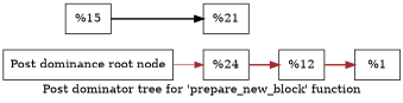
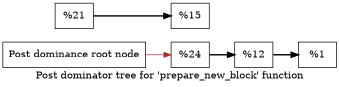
  digraph {
    label="Post dominator tree for 'prepare_new_block' function"
    rankdir=LR
    node [shape=record]
    edge [color=brown style=bold]
    n1 [label="{Post dominance root node}"]
    n2 [label="{%24}"]
    n3 [label="{%12}"]
    n4 [label="{%1}"]
    n5 [label="{%21}"]
    n6 [label="{%15}"]
    n1 -> n2 [style=solid]
-   n2 -> n3
-   n3 -> n4
-   n6 -> n5 [color=black]
+   n2 -> n3 [color=black]
+   n3 -> n4 [color=black]
+   n5 -> n6 [color=black]
  }
